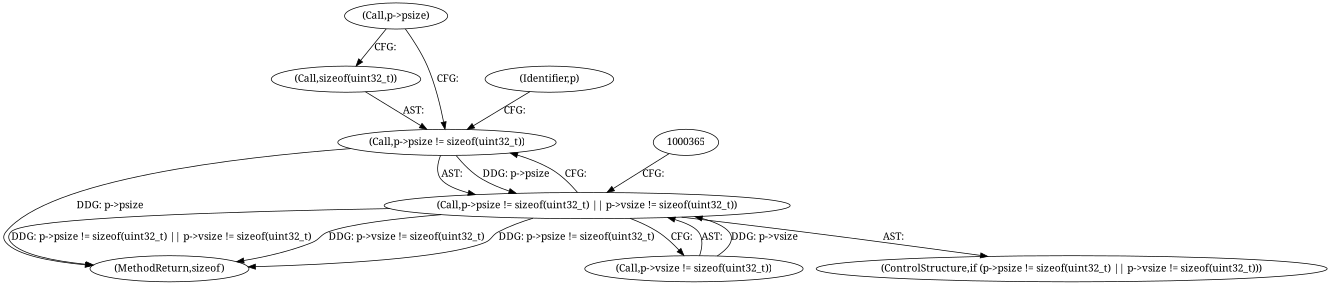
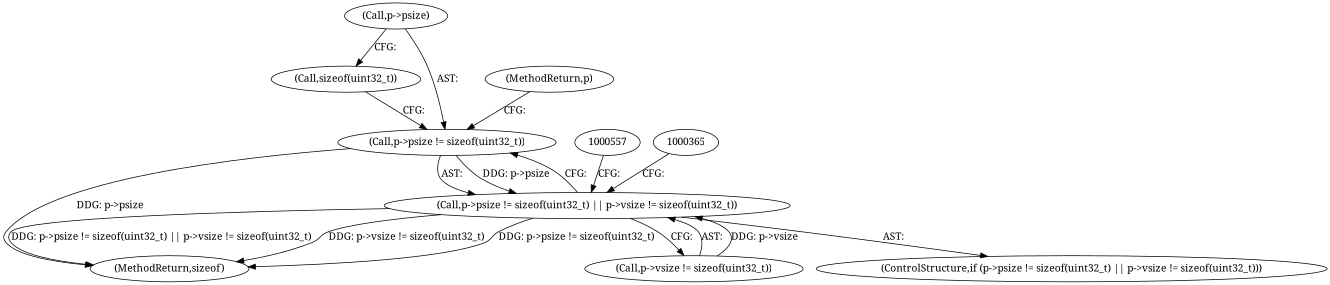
  digraph {
    fontname="Noto Serif"
    node [fontname="Noto Serif"]
    edge [fontname="Noto Serif"]
    n1 [label="(Call,p->psize != sizeof(uint32_t))"]
    n2 [label="(Call,p->psize != sizeof(uint32_t) || p->vsize != sizeof(uint32_t))"]
    n3 [label="(MethodReturn,sizeof)"]
    n4 [label="(Call,p->vsize != sizeof(uint32_t))"]
    n5 [label="(ControlStructure,if (p->psize != sizeof(uint32_t) || p->vsize != sizeof(uint32_t)))"]
    n6 [label="(Call,sizeof(uint32_t))"]
    n7 [label="(Call,p->psize)"]
-   n8 [label="(Identifier,p)"]
+   n8 [label="(MethodReturn,p)"]
+   1000557
    n10 [label=1000365]
    n1 -> n2 [label="AST: "]
    n1 -> n2 [label="DDG: p->psize"]
    n1 -> n3 [label="DDG: p->psize"]
    n2 -> n1 [label="CFG: "]
    n2 -> n3 [label="DDG: p->psize != sizeof(uint32_t) || p->vsize != sizeof(uint32_t)"]
    n2 -> n3 [label="DDG: p->vsize != sizeof(uint32_t)"]
    n2 -> n3 [label="DDG: p->psize != sizeof(uint32_t)"]
    n2 -> n4 [label="CFG: "]
    n2 -> n5 [label="AST: "]
    n4 -> n2 [label="AST: "]
    n4 -> n2 [label="DDG: p->vsize"]
-   n6 -> n1 [label="AST: "]
-   n7 -> n1 [label="CFG: "]
+   n6 -> n1 [label="CFG: "]
+   n7 -> n1 [label="AST: "]
    n7 -> n6 [label="CFG: "]
    n8 -> n1 [label="CFG: "]
+   1000557 -> n2 [label="CFG: "]
    n10 -> n2 [label="CFG: "]
  }
